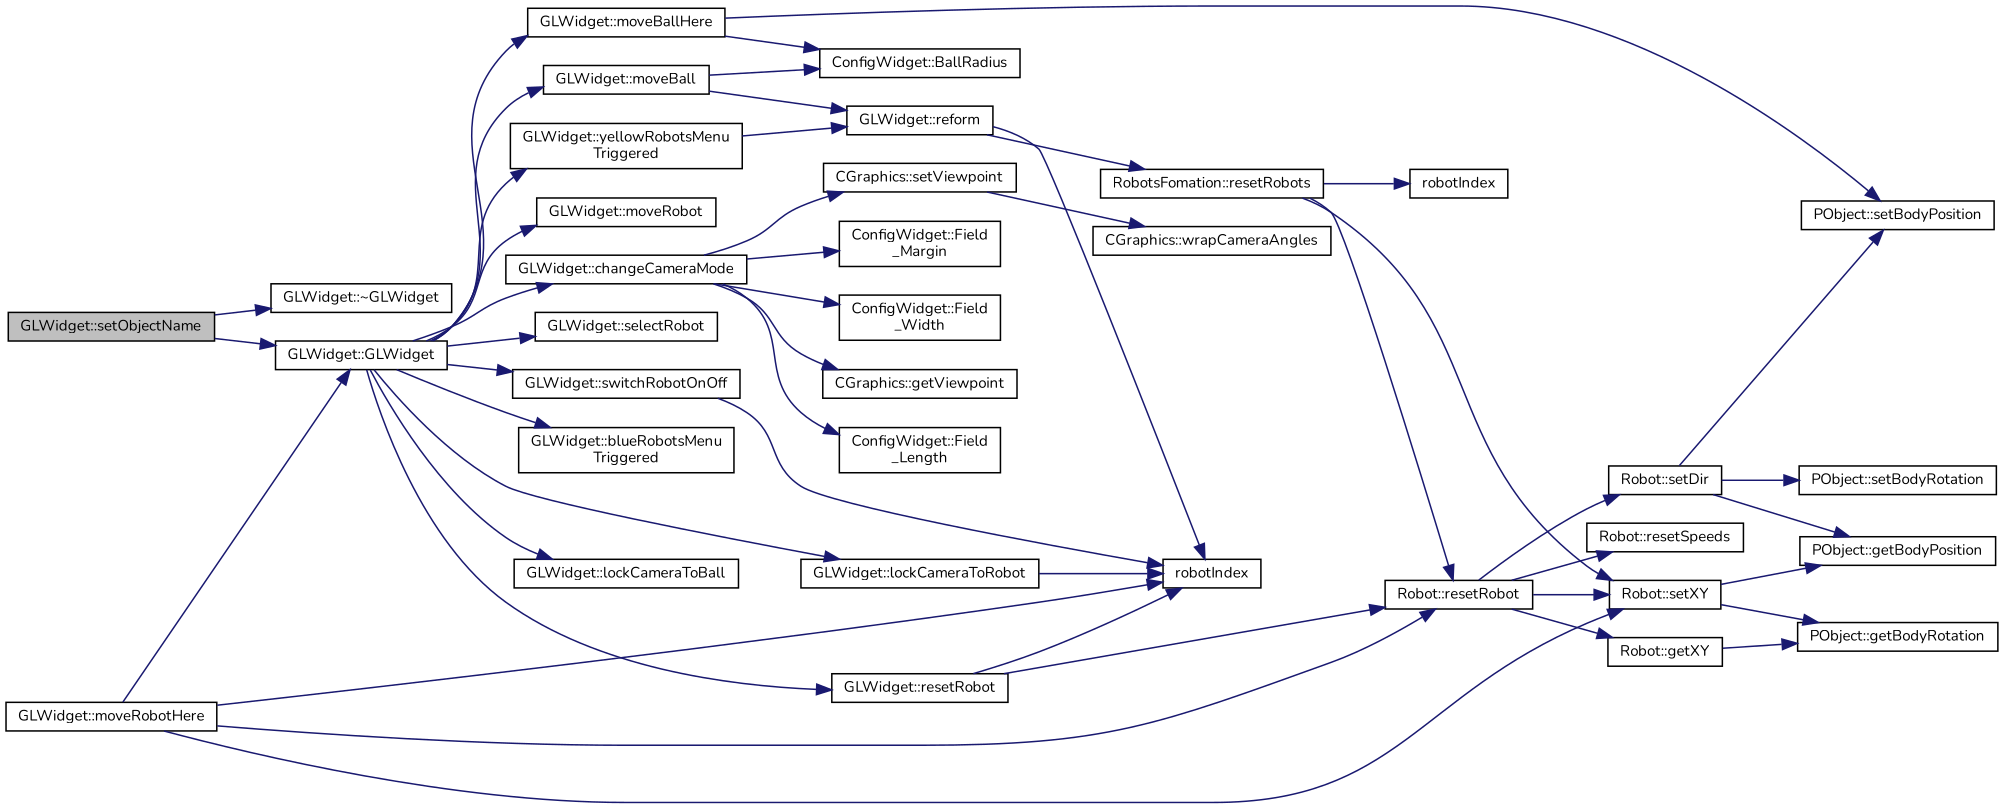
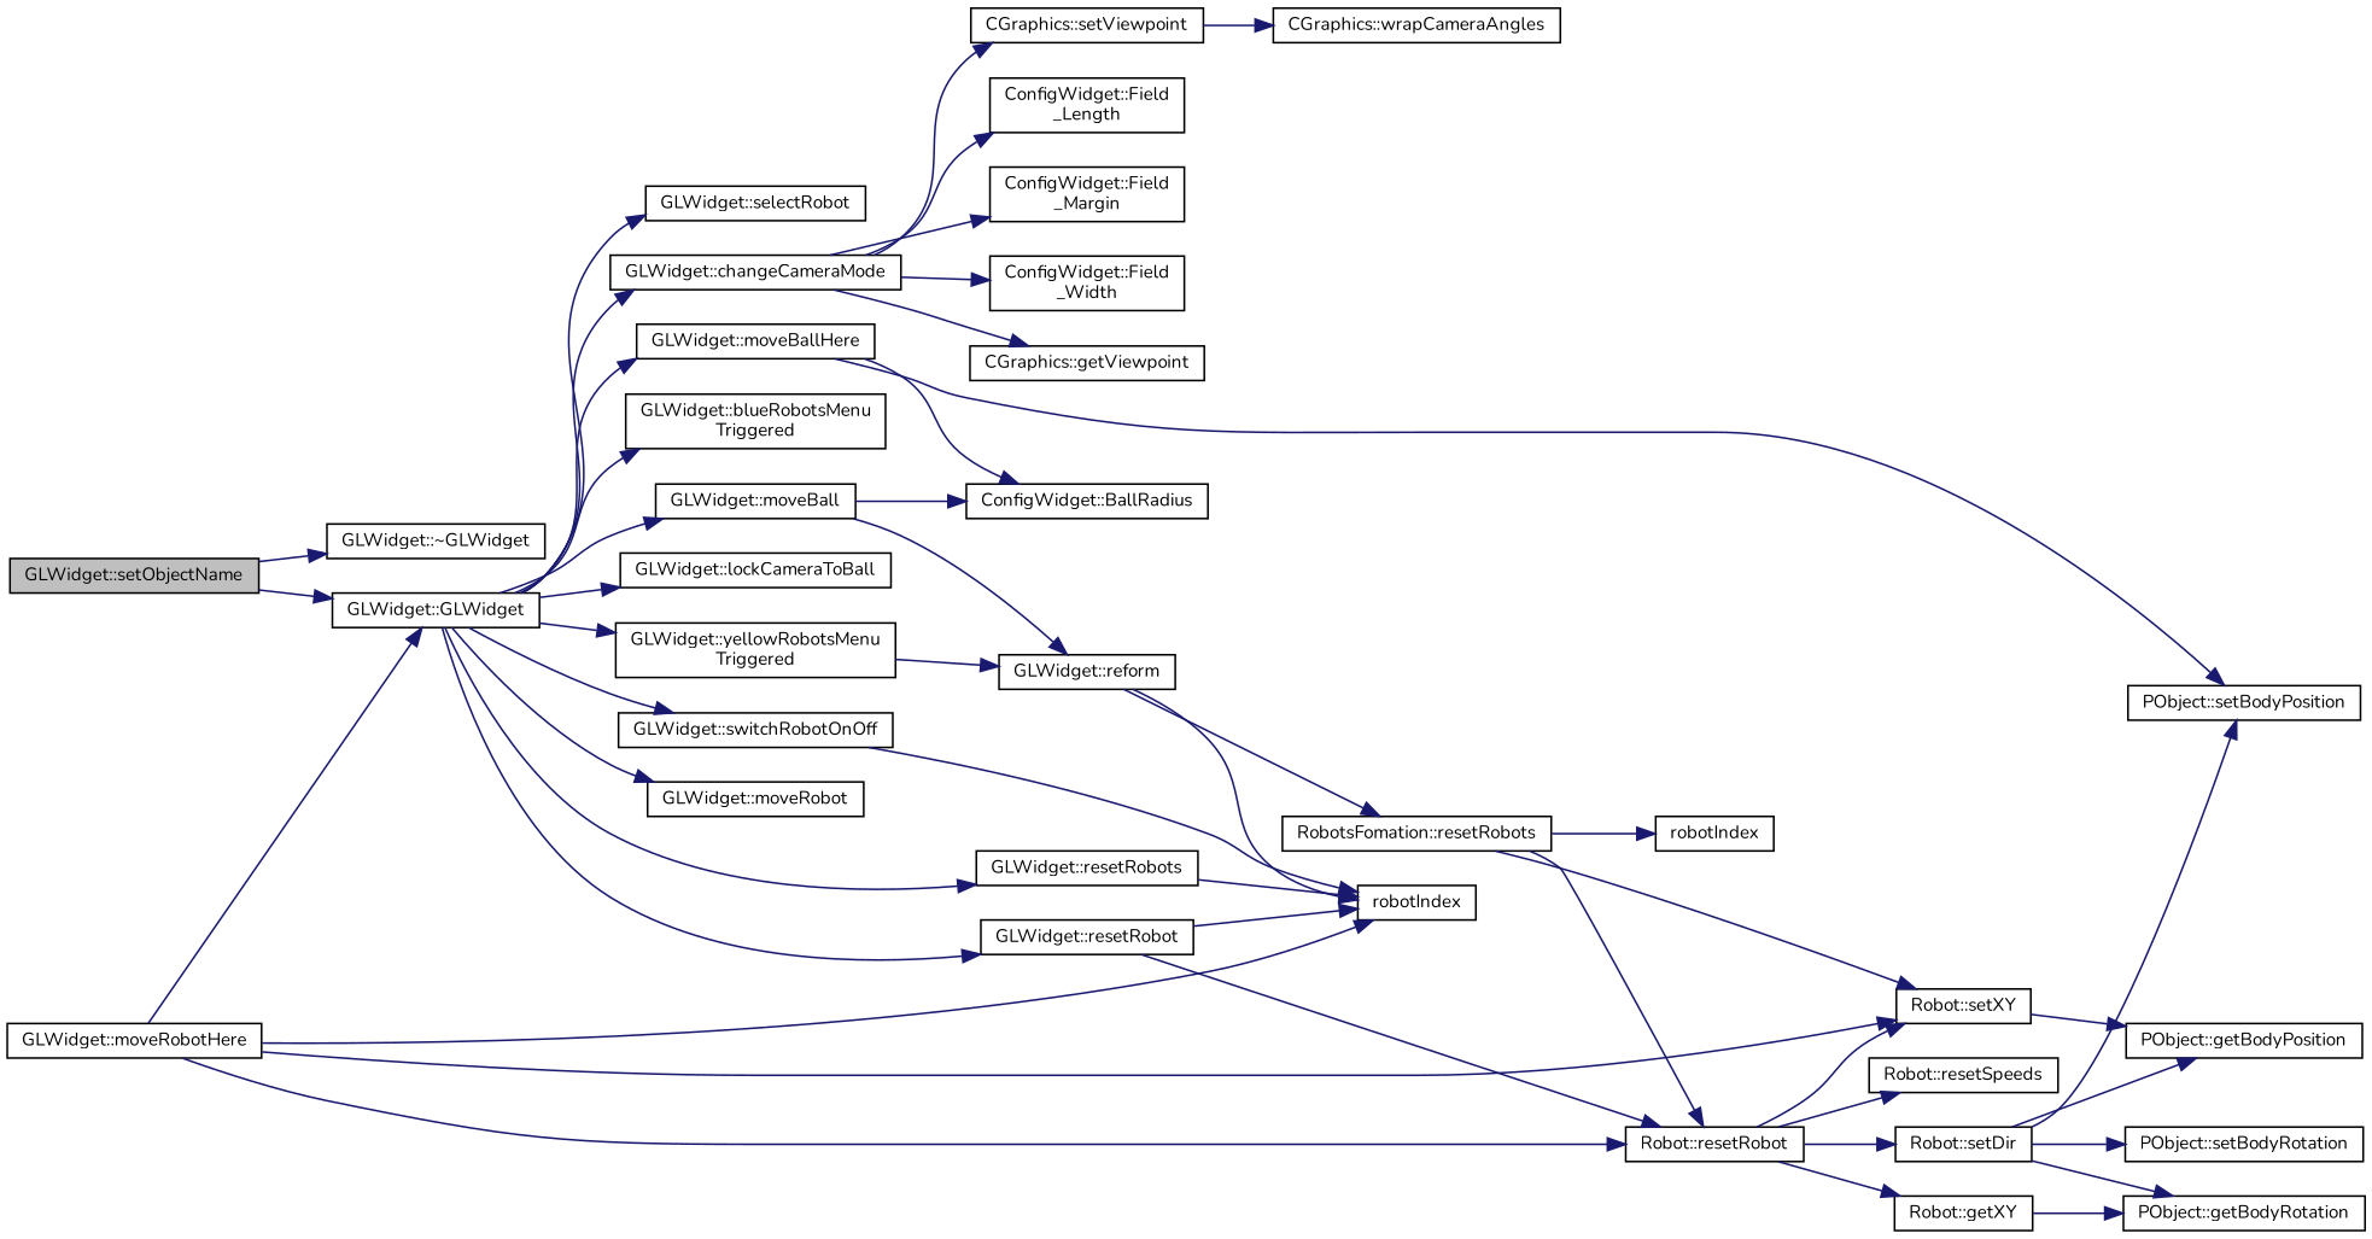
  digraph {
    fontname=Nunito
    rankdir=LR
    node [color=black fillcolor=white fontname=Nunito fontsize=10 shape=record style=filled]
    edge [color=midnightblue fontname=Nunito fontsize=10 labelfontname=Helvetica labelfontsize=10 style=solid]
    n1 [fillcolor=grey75 fontcolor=black height=0.2 label="GLWidget::setObjectName" width=0.4]
    n2 [height=0.2 label="GLWidget::GLWidget" width=0.4]
    n3 [height=0.2 label="GLWidget::~GLWidget" width=0.4]
    n4 [height=0.2 label="GLWidget::blueRobotsMenu\lTriggered" width=0.4]
    n5 [height=0.2 label="GLWidget::changeCameraMode" width=0.4]
    n6 [height=0.2 label="GLWidget::lockCameraToBall" width=0.4]
-   n7 [height=0.2 label="GLWidget::lockCameraToRobot" width=0.4]
+   n7 [height=0.2 label="GLWidget::resetRobots" width=0.4]
    n8 [height=0.2 label="GLWidget::moveBall" width=0.4]
    n9 [height=0.2 label="GLWidget::moveBallHere" width=0.4]
    n10 [height=0.2 label="GLWidget::moveRobot" width=0.4]
    n11 [height=0.2 label="GLWidget::resetRobot" width=0.4]
    n12 [height=0.2 label="GLWidget::selectRobot" width=0.4]
    n13 [height=0.2 label="GLWidget::switchRobotOnOff" width=0.4]
    n14 [height=0.2 label="GLWidget::yellowRobotsMenu\lTriggered" width=0.4]
    n15 [height=0.2 label="ConfigWidget::Field\l_Length" width=0.4]
    n16 [height=0.2 label="ConfigWidget::Field\l_Margin" width=0.4]
    n17 [height=0.2 label="ConfigWidget::Field\l_Width" width=0.4]
    n18 [height=0.2 label="CGraphics::getViewpoint" width=0.4]
    n19 [height=0.2 label="CGraphics::setViewpoint" width=0.4]
    n20 [height=0.2 label=robotIndex width=0.4]
    n21 [height=0.2 label="GLWidget::reform" width=0.4]
    n22 [height=0.2 label="ConfigWidget::BallRadius" width=0.4]
    n23 [height=0.2 label="PObject::setBodyPosition" width=0.4]
    n24 [height=0.2 label="GLWidget::moveRobotHere" width=0.4]
    n25 [height=0.2 label="Robot::setXY" width=0.4]
    n26 [height=0.2 label="Robot::resetRobot" width=0.4]
    n27 [height=0.2 label="RobotsFomation::resetRobots" width=0.4]
    n28 [height=0.2 label=robotIndex width=0.4]
    n29 [height=0.2 label="PObject::getBodyPosition" width=0.4]
    n30 [height=0.2 label="Robot::resetSpeeds" width=0.4]
    n31 [height=0.2 label="Robot::getXY" width=0.4]
    n32 [height=0.2 label="Robot::setDir" width=0.4]
    n33 [height=0.2 label="PObject::getBodyRotation" width=0.4]
    n34 [height=0.2 label="PObject::setBodyRotation" width=0.4]
    n35 [height=0.2 label="CGraphics::wrapCameraAngles" width=0.4]
    n1 -> n2
    n1 -> n3
    n2 -> n4
    n2 -> n5
    n2 -> n6
    n2 -> n7
    n2 -> n8
    n2 -> n9
    n2 -> n10
    n2 -> n11
    n2 -> n12
    n2 -> n13
    n2 -> n14
    n5 -> n15
    n5 -> n16
    n5 -> n17
    n5 -> n18
    n5 -> n19
    n7 -> n20
    n8 -> n21
    n8 -> n22
    n9 -> n22
    n9 -> n23
    n11 -> n20
    n11 -> n26
    n13 -> n20
    n14 -> n21
    n19 -> n35
    n21 -> n20
    n21 -> n27
    n24 -> n2
    n24 -> n20
    n24 -> n25
    n24 -> n26
    n25 -> n29
    n26 -> n25
    n26 -> n30
    n26 -> n31
    n26 -> n32
    n27 -> n25
    n27 -> n26
    n27 -> n28
    n31 -> n33
    n32 -> n23
    n32 -> n29
-   n25 -> n33
+   n32 -> n33
    n32 -> n34
  }
